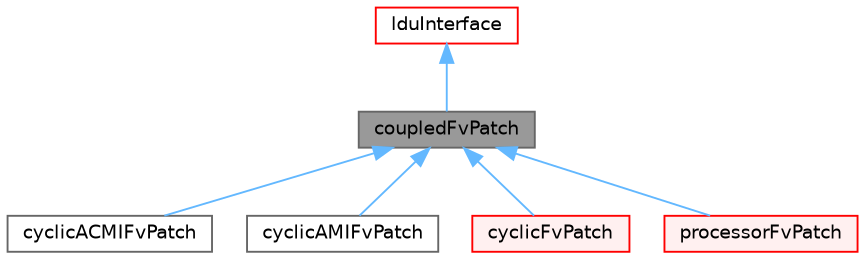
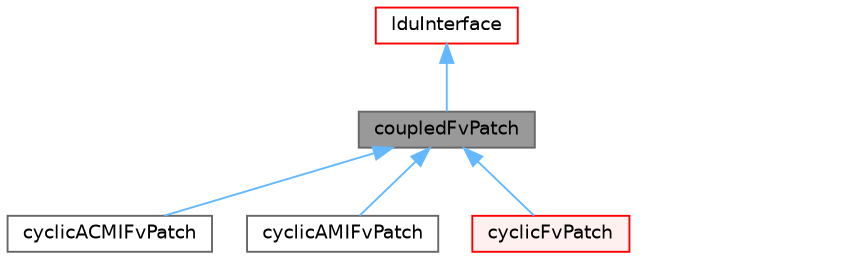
  digraph {
    node [color=gray40 fillcolor=white fontname=Helvetica fontsize=10 shape=box style=filled]
    edge [color=steelblue1 dir=back fontname=Helvetica fontsize=10 labelfontname=Helvetica labelfontsize=10 style=solid]
    n1 [fillcolor=grey60 fontcolor=black height=0.2 label=coupledFvPatch width=0.4]
    n2 [height=0.2 label=cyclicACMIFvPatch width=0.4]
    n3 [height=0.2 label=cyclicAMIFvPatch width=0.4]
    n4 [color=red fillcolor="#FFF0F0" height=0.2 label=cyclicFvPatch width=0.4]
-   n5 [color=red fillcolor="#FFF0F0" height=0.2 label=processorFvPatch width=0.4]
    n6 [color=red height=0.2 label=lduInterface width=0.4]
    n1 -> n2
    n1 -> n3
    n1 -> n4
-   n1 -> n5
    n6 -> n1
  }
